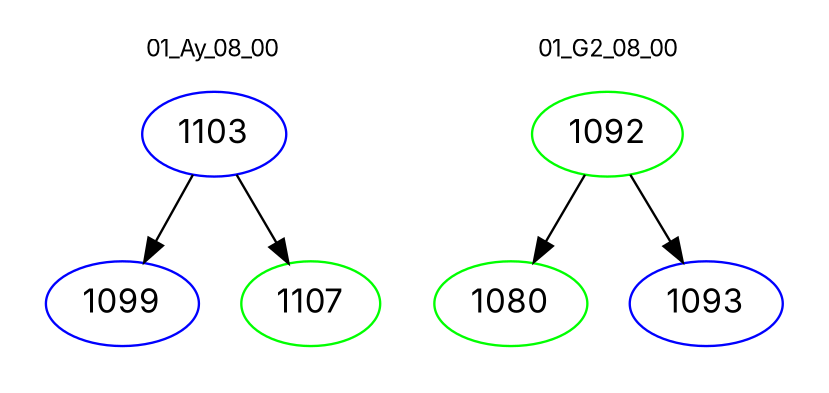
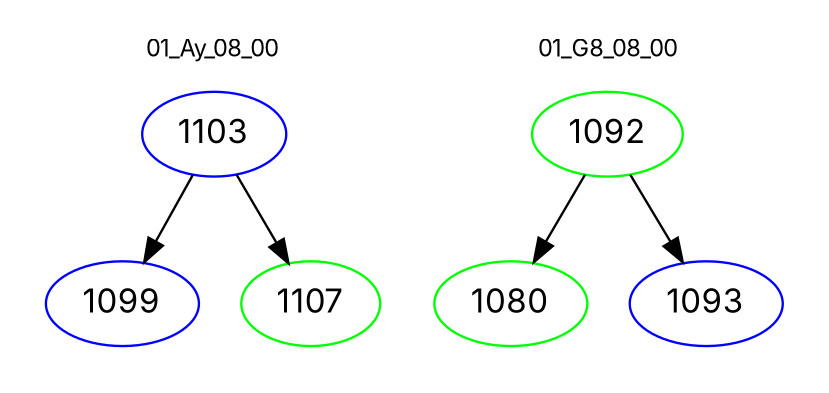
  digraph {
    fontname=Inter
    node [color=blue fontname=Inter]
    edge [color=black fontname=Inter]
    n1 [label=1103]
    n2 [label=1099]
    n3 [color=green label=1107]
    n4 [color=green label=1092]
    n5 [color=green label=1080]
    n6 [label=1093]
    subgraph cluster_1 {
      color=white
      fontsize=10
      label="01_Ay_08_00"
      n1
      n2
      n3
    }
    subgraph cluster_2 {
      color=white
      fontsize=10
-     label="01_G2_08_00"
+     label="01_G8_08_00"
      n4
      n5
      n6
    }
    n1 -> n2
    n1 -> n3
    n4 -> n5
    n4 -> n6
  }
